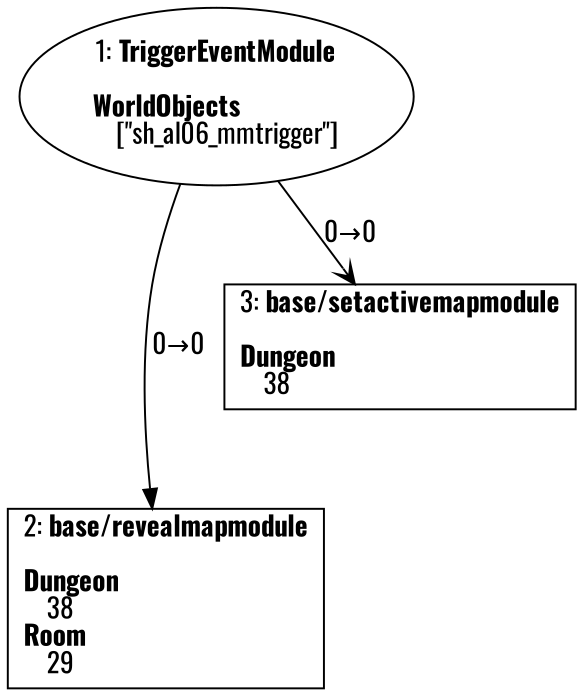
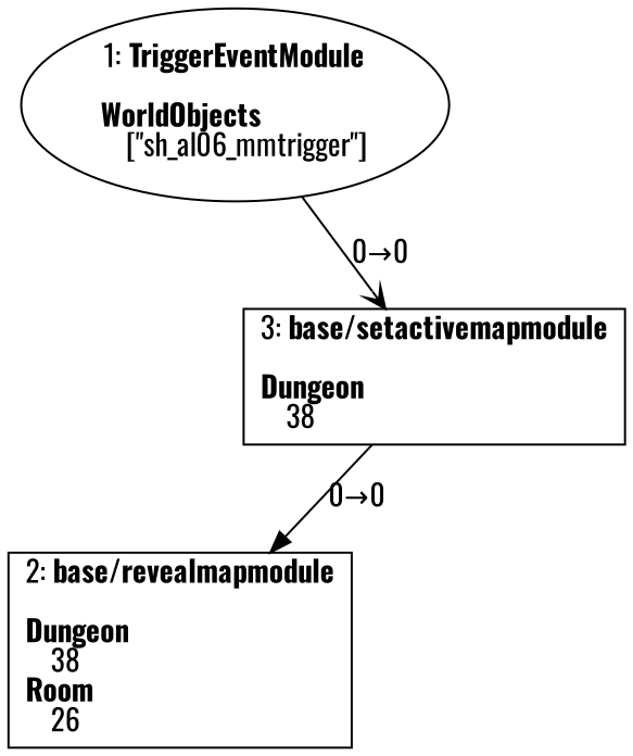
  digraph {
    fontname=Oswald
    splines=spline
    node [fontname=Oswald shape=box]
    edge [fontname=Oswald]
    n1 [label=<1: <b>TriggerEventModule</b><br/><br/><b>WorldObjects</b><br align="left"/>    [&quot;sh_al06_mmtrigger&quot;]<br align="left"/>> shape=oval]
-   n2 [label=<2: <b>base/revealmapmodule</b><br/><br/><b>Dungeon</b><br align="left"/>    38<br align="left"/><b>Room</b><br align="left"/>    29<br align="left"/>>]
+   n2 [label=<2: <b>base/revealmapmodule</b><br/><br/><b>Dungeon</b><br align="left"/>    38<br align="left"/><b>Room</b><br align="left"/>    26<br align="left"/>>]
    n3 [label=<3: <b>base/setactivemapmodule</b><br/><br/><b>Dungeon</b><br align="left"/>    38<br align="left"/>>]
-   n1 -> n2 [arrowhead=normal label="0→0"]
+   n3 -> n2 [arrowhead=normal label="0→0"]
    n1 -> n3 [arrowhead=vee label="0→0"]
  }
